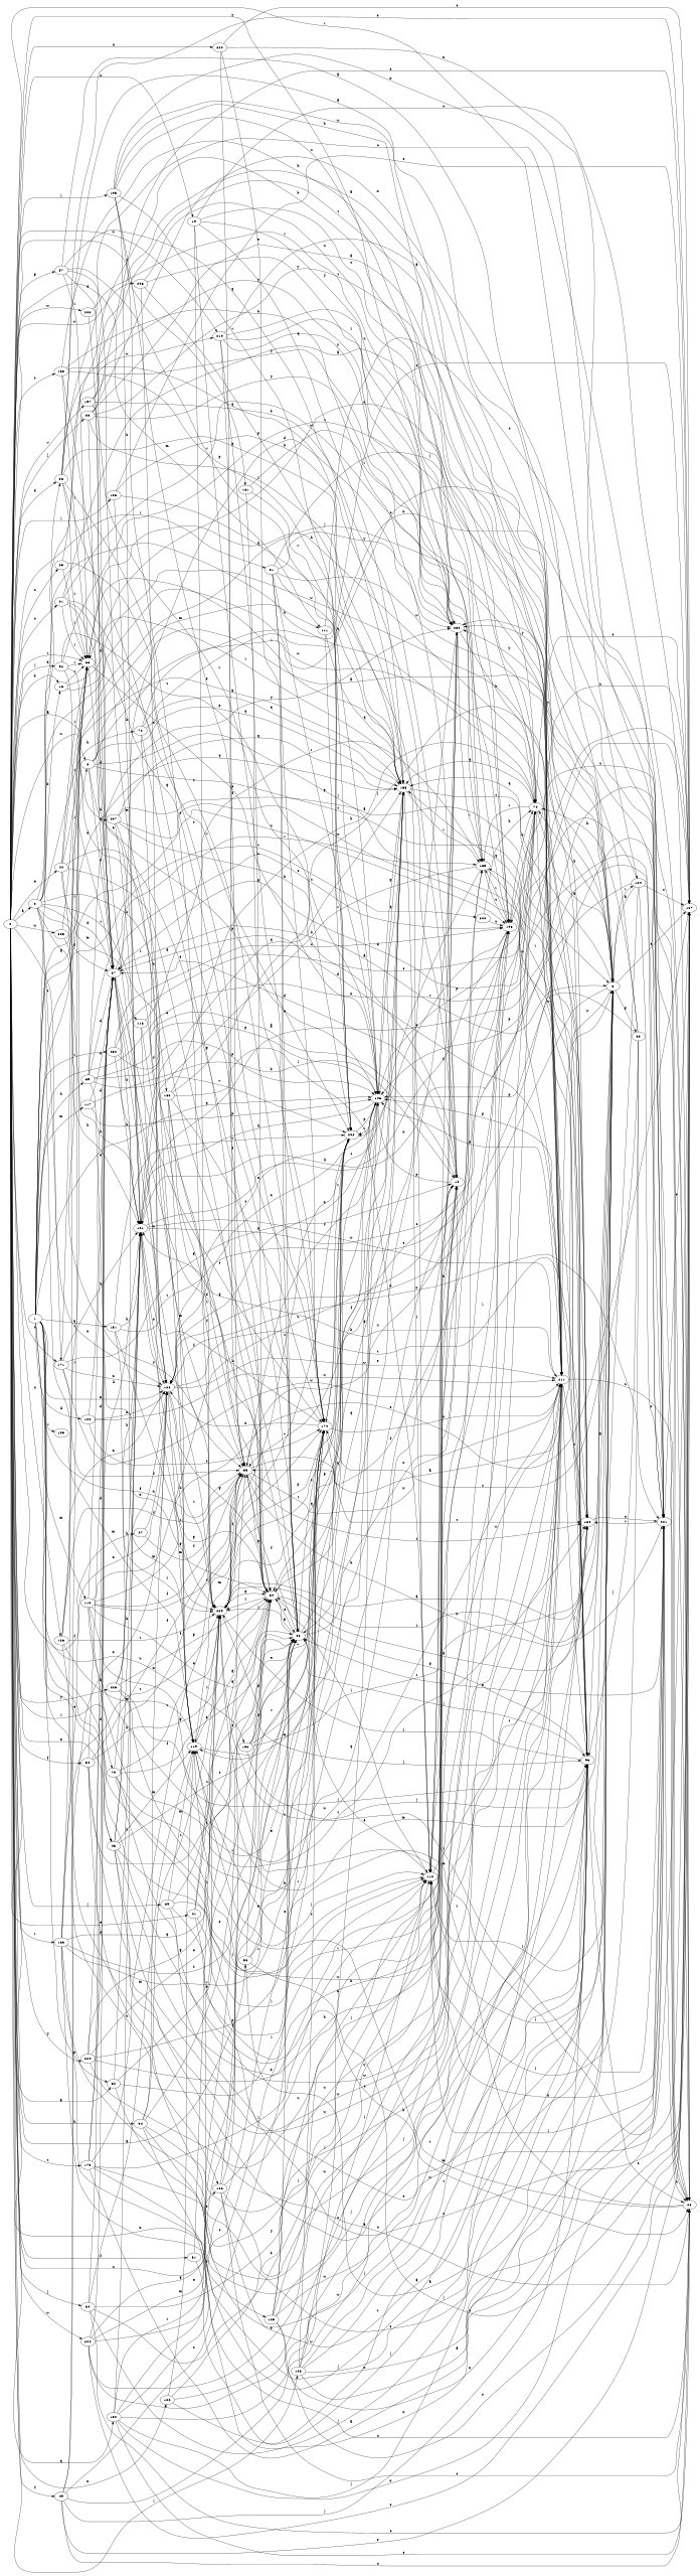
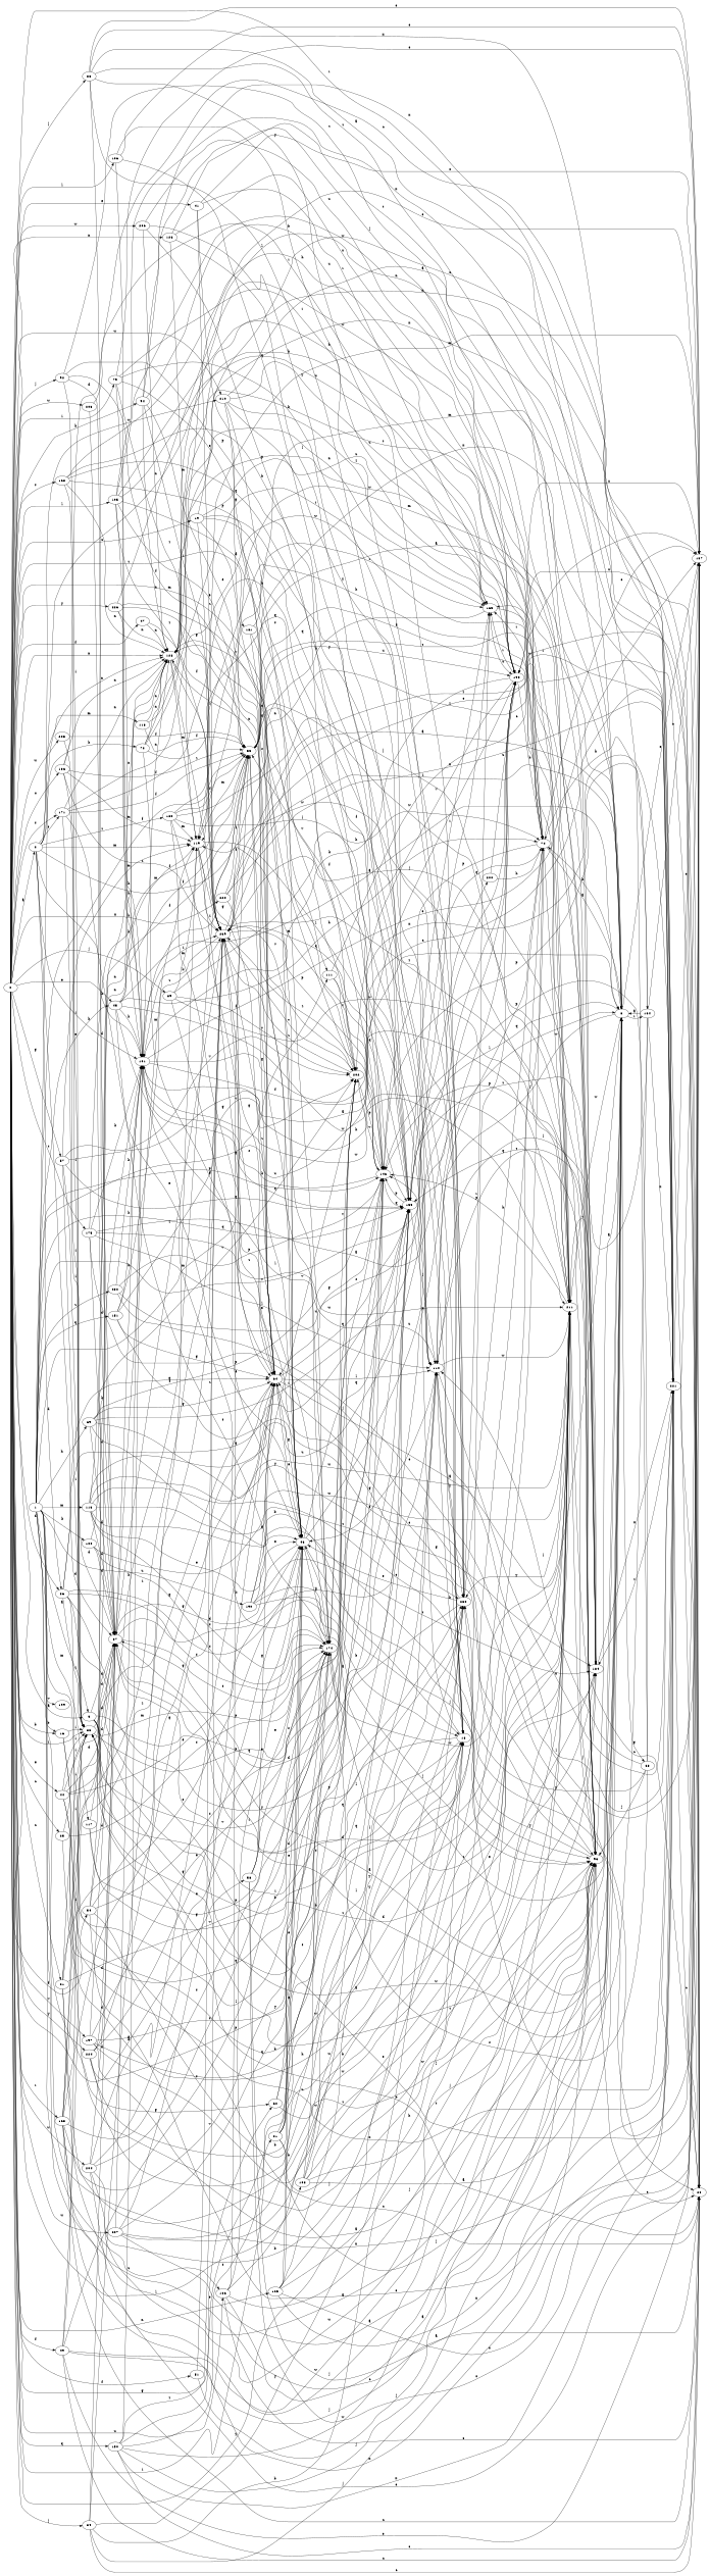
  strict digraph {
    rankdir=LR
    0
    2
    6
    16
    19
    21
    25
    36
    41
    44
    45
    47
    49
    51
    54
    57
    58
    62
    79
    81
    83
    84
    88
    89
    92
    94
    105
    106
    108
    111
    125
    126
    128
    136
    150
    163
    164
    168
    171
    175
    181
    186
    197
    203
    204
    205
    206
    207
    210
    220
    224
    226
    230
    37
    46
    72
    74
    101
    118
    119
    183
    211
    28
    146
    155
    8
    93
    184
    221
    193
    239
    174
    202
    137
    64
    165
    55
    110
    18
    1
    69
    100
    113
    117
    151
    190
    199
    200
    232
    63
    0 -> 2 [label=a]
    0 -> 6 [label=a]
    0 -> 16 [label=b]
    0 -> 19 [label=c]
    0 -> 21 [label=c]
    0 -> 25 [label=c]
    0 -> 36 [label=d]
    0 -> 41 [label=e]
    0 -> 44 [label=e]
    0 -> 45 [label=e]
    0 -> 47 [label=f]
    0 -> 49 [label=f]
    0 -> 51 [label=f]
    0 -> 54 [label=f]
    0 -> 57 [label=g]
    0 -> 58 [label=g]
    0 -> 62 [label=g]
    0 -> 79 [label=i]
    0 -> 81 [label=i]
    0 -> 83 [label=i]
    0 -> 84 [label=j]
    0 -> 88 [label=j]
    0 -> 89 [label=j]
    0 -> 92 [label=j]
    0 -> 94 [label=k]
    0 -> 105 [label=l]
    0 -> 106 [label=l]
    0 -> 108 [label=l]
    0 -> 111 [label=m]
    0 -> 125 [label=n]
    0 -> 126 [label=n]
    0 -> 128 [label=n]
    0 -> 136 [label=o]
    0 -> 150 [label=q]
    0 -> 163 [label=r]
    0 -> 164 [label=r]
    0 -> 168 [label=s]
    0 -> 171 [label=s]
    0 -> 175 [label=t]
    0 -> 181 [label=t]
    0 -> 186 [label=u]
    0 -> 197 [label=v]
    0 -> 203 [label=w]
    0 -> 204 [label=w]
    0 -> 205 [label=w]
    0 -> 206 [label=w]
    0 -> 207 [label=w]
    0 -> 210 [label=w]
    0 -> 220 [label=x]
    0 -> 224 [label=y]
    0 -> 226 [label=y]
    0 -> 230 [label=y]
    2 -> 36 [label=d]
    2 -> 171 [label=s]
    2 -> 210 [label=w]
    2 -> 37 [label=d]
    2 -> 46 [label=e]
    2 -> 72 [label=h]
    2 -> 74 [label=h]
    2 -> 101 [label=k]
    2 -> 118 [label=m]
    2 -> 119 [label=m]
    2 -> 183 [label=t]
    2 -> 211 [label=w]
    6 -> 37 [label=d]
    6 -> 28 [label=c]
    6 -> 146 [label=p]
    6 -> 155 [label=q]
    6 -> 8 [label=a]
    6 -> 93 [label=j]
    6 -> 184 [label=t]
    16 -> 83 [label=i]
    16 -> 211 [label=w]
    16 -> 221 [label=x]
    19 -> 230 [label=y]
    19 -> 28 [label=c]
    19 -> 155 [label=q]
    19 -> 193 [label=u]
    19 -> 239 [label=z]
    19 -> 174 [label=s]
    21 -> 83 [label=i]
    21 -> 46 [label=e]
    21 -> 211 [label=w]
    21 -> 8 [label=a]
    21 -> 239 [label=z]
    21 -> 202 [label=v]
    25 -> 83 [label=i]
    25 -> 74 [label=h]
    25 -> 174 [label=s]
    36 -> 83 [label=i]
    36 -> 230 [label=y]
    36 -> 28 [label=c]
    36 -> 155 [label=q]
    36 -> 8 [label=a]
    36 -> 174 [label=s]
    36 -> 137 [label=o]
    36 -> 64 [label=g]
    41 -> 239 [label=z]
    41 -> 137 [label=o]
    41 -> 64 [label=g]
    41 -> 165 [label=r]
    44 -> 83 [label=i]
    44 -> 37 [label=d]
    44 -> 46 [label=e]
    44 -> 101 [label=k]
    44 -> 155 [label=q]
    44 -> 93 [label=j]
    44 -> 64 [label=g]
    45 -> 74 [label=h]
    45 -> 101 [label=k]
    45 -> 119 [label=m]
    45 -> 211 [label=w]
    45 -> 8 [label=a]
    45 -> 174 [label=s]
    45 -> 55 [label=f]
    45 -> 110 [label=l]
    47 -> 128 [label=n]
    47 -> 55 [label=f]
    49 -> 83 [label=i]
    49 -> 128 [label=n]
    49 -> 211 [label=w]
    49 -> 28 [label=c]
    49 -> 93 [label=j]
    49 -> 174 [label=s]
    49 -> 137 [label=o]
    51 -> 93 [label=j]
    51 -> 239 [label=z]
    54 -> 37 [label=d]
    54 -> 211 [label=w]
    54 -> 174 [label=s]
    54 -> 137 [label=o]
    54 -> 64 [label=g]
    54 -> 55 [label=f]
    57 -> 83 [label=i]
    57 -> 37 [label=d]
    57 -> 119 [label=m]
    57 -> 155 [label=q]
    57 -> 8 [label=a]
    57 -> 202 [label=v]
    58 -> 46 [label=e]
    58 -> 8 [label=a]
    58 -> 174 [label=s]
    58 -> 137 [label=o]
    58 -> 64 [label=g]
    62 -> 46 [label=e]
-   62 -> 101 [label=k]
    62 -> 93 [label=j]
    62 -> 110 [label=l]
    79 -> 46 [label=e]
    79 -> 101 [label=k]
    79 -> 239 [label=z]
    79 -> 137 [label=o]
    79 -> 165 [label=r]
    79 -> 18 [label=b]
    81 -> 230 [label=y]
    81 -> 46 [label=e]
    81 -> 211 [label=w]
    81 -> 146 [label=p]
    81 -> 155 [label=q]
    81 -> 93 [label=j]
    81 -> 174 [label=s]
    83 -> 37 [label=d]
    83 -> 74 [label=h]
    83 -> 146 [label=p]
    84 -> 230 [label=y]
    84 -> 37 [label=d]
    84 -> 119 [label=m]
    84 -> 28 [label=c]
    84 -> 93 [label=j]
    84 -> 18 [label=b]
    88 -> 230 [label=y]
    88 -> 37 [label=d]
    88 -> 8 [label=a]
    88 -> 184 [label=t]
    88 -> 221 [label=x]
    88 -> 137 [label=o]
    88 -> 110 [label=l]
    89 -> 46 [label=e]
    89 -> 74 [label=h]
    89 -> 119 [label=m]
    89 -> 211 [label=w]
    89 -> 202 [label=v]
    92 -> 83 [label=i]
    92 -> 37 [label=d]
    92 -> 146 [label=p]
    92 -> 184 [label=t]
    92 -> 55 [label=f]
    94 -> 128 [label=n]
    94 -> 46 [label=e]
    94 -> 93 [label=j]
    94 -> 221 [label=x]
    94 -> 193 [label=u]
    94 -> 239 [label=z]
    105 -> 46 [label=e]
    105 -> 74 [label=h]
    105 -> 101 [label=k]
    105 -> 211 [label=w]
    105 -> 221 [label=x]
    105 -> 193 [label=u]
    105 -> 239 [label=z]
    105 -> 202 [label=v]
    106 -> 101 [label=k]
    106 -> 155 [label=q]
    106 -> 137 [label=o]
    106 -> 18 [label=b]
    108 -> 211 [label=w]
    108 -> 155 [label=q]
    108 -> 8 [label=a]
    108 -> 93 [label=j]
    108 -> 184 [label=t]
    108 -> 174 [label=s]
    108 -> 110 [label=l]
    111 -> 28 [label=c]
    111 -> 155 [label=q]
    111 -> 202 [label=v]
    125 -> 230 [label=y]
    125 -> 46 [label=e]
    125 -> 74 [label=h]
    125 -> 184 [label=t]
    125 -> 221 [label=x]
    125 -> 137 [label=o]
    125 -> 110 [label=l]
    126 -> 119 [label=m]
    126 -> 184 [label=t]
    126 -> 193 [label=u]
    126 -> 110 [label=l]
    128 -> 119 [label=m]
    128 -> 211 [label=w]
    128 -> 184 [label=t]
    128 -> 221 [label=x]
    128 -> 239 [label=z]
    128 -> 64 [label=g]
    136 -> 83 [label=i]
    136 -> 128 [label=n]
    136 -> 119 [label=m]
    136 -> 28 [label=c]
    136 -> 239 [label=z]
    136 -> 55 [label=f]
    150 -> 46 [label=e]
    150 -> 101 [label=k]
    150 -> 211 [label=w]
    150 -> 28 [label=c]
    150 -> 93 [label=j]
    150 -> 221 [label=x]
    150 -> 239 [label=z]
    150 -> 174 [label=s]
    163 -> 83 [label=i]
    163 -> 128 [label=n]
    163 -> 28 [label=c]
    163 -> 93 [label=j]
    163 -> 221 [label=x]
    163 -> 239 [label=z]
    163 -> 174 [label=s]
    163 -> 202 [label=v]
    163 -> 64 [label=g]
    164 -> 37 [label=d]
    164 -> 146 [label=p]
    164 -> 8 [label=a]
    164 -> 221 [label=x]
    164 -> 137 [label=o]
    164 -> 110 [label=l]
    168 -> 83 [label=i]
    168 -> 128 [label=n]
    168 -> 74 [label=h]
    168 -> 146 [label=p]
    168 -> 155 [label=q]
    168 -> 18 [label=b]
    171 -> 83 [label=i]
    171 -> 128 [label=n]
    171 -> 101 [label=k]
    171 -> 211 [label=w]
    171 -> 55 [label=f]
    171 -> 18 [label=b]
    175 -> 37 [label=d]
    175 -> 101 [label=k]
    175 -> 211 [label=w]
    175 -> 8 [label=a]
    175 -> 93 [label=j]
    175 -> 55 [label=f]
    175 -> 110 [label=l]
    181 -> 202 [label=v]
    181 -> 64 [label=g]
    181 -> 165 [label=r]
    186 -> 46 [label=e]
    186 -> 28 [label=c]
    186 -> 8 [label=a]
    186 -> 93 [label=j]
    186 -> 55 [label=f]
    186 -> 18 [label=b]
    197 -> 230 [label=y]
    197 -> 37 [label=d]
    197 -> 8 [label=a]
    197 -> 184 [label=t]
    197 -> 202 [label=v]
    197 -> 18 [label=b]
    203 -> 37 [label=d]
    203 -> 165 [label=r]
    204 -> 37 [label=d]
    204 -> 46 [label=e]
    204 -> 211 [label=w]
    204 -> 174 [label=s]
    204 -> 137 [label=o]
    204 -> 64 [label=g]
    204 -> 18 [label=b]
    205 -> 83 [label=i]
    205 -> 55 [label=f]
    206 -> 128 [label=n]
    206 -> 230 [label=y]
    206 -> 146 [label=p]
    206 -> 193 [label=u]
    207 -> 101 [label=k]
    207 -> 211 [label=w]
    207 -> 155 [label=q]
    207 -> 8 [label=a]
    207 -> 64 [label=g]
    207 -> 18 [label=b]
    210 -> 230 [label=y]
    210 -> 8 [label=a]
    210 -> 193 [label=u]
    210 -> 174 [label=s]
    210 -> 165 [label=z]
    210 -> 55 [label=f]
    220 -> 46 [label=e]
    220 -> 221 [label=x]
    220 -> 137 [label=o]
    220 -> 55 [label=f]
    224 -> 37 [label=d]
    224 -> 46 [label=e]
    224 -> 146 [label=p]
    224 -> 193 [label=u]
    224 -> 64 [label=g]
    224 -> 18 [label=b]
    226 -> 128 [label=n]
    226 -> 101 [label=k]
    226 -> 211 [label=w]
    226 -> 202 [label=v]
    226 -> 64 [label=g]
    230 -> 37 [label=d]
    230 -> 46 [label=e]
    230 -> 74 [label=h]
    230 -> 64 [label=g]
    230 -> 165 [label=r]
    37 -> 101 [label=k]
    37 -> 119 [label=m]
    37 -> 8 [label=a]
    37 -> 193 [label=u]
    37 -> 239 [label=z]
    37 -> 174 [label=s]
    46 -> 37 [label=d]
    46 -> 155 [label=q]
    46 -> 93 [label=j]
    46 -> 193 [label=u]
    46 -> 239 [label=z]
    46 -> 174 [label=s]
    46 -> 64 [label=g]
    46 -> 55 [label=f]
    72 -> 128 [label=n]
    72 -> 155 [label=q]
    72 -> 221 [label=x]
    72 -> 137 [label=o]
    72 -> 64 [label=g]
    74 -> 211 [label=w]
    74 -> 146 [label=p]
    74 -> 155 [label=q]
    74 -> 8 [label=a]
    74 -> 137 [label=o]
    74 -> 165 [label=r]
    74 -> 55 [label=f]
    74 -> 110 [label=l]
    101 -> 128 [label=n]
    101 -> 211 [label=w]
    101 -> 28 [label=c]
    101 -> 155 [label=q]
    101 -> 221 [label=x]
    101 -> 239 [label=z]
    101 -> 137 [label=o]
    118 -> 128 [label=n]
    118 -> 165 [label=r]
    118 -> 55 [label=f]
    119 -> 239 [label=z]
    119 -> 202 [label=v]
    119 -> 64 [label=g]
    119 -> 110 [label=l]
    183 -> 74 [label=h]
    183 -> 119 [label=m]
    183 -> 93 [label=j]
    183 -> 174 [label=s]
    183 -> 64 [label=g]
    183 -> 55 [label=f]
    183 -> 110 [label=l]
    211 -> 230 [label=y]
    211 -> 37 [label=d]
    211 -> 101 [label=k]
    211 -> 28 [label=c]
    211 -> 146 [label=p]
    211 -> 93 [label=j]
    211 -> 184 [label=t]
    28 -> 119 [label=m]
    28 -> 193 [label=u]
    28 -> 239 [label=z]
    146 -> 128 [label=n]
    146 -> 101 [label=k]
    146 -> 119 [label=m]
    146 -> 155 [label=q]
    146 -> 239 [label=z]
    146 -> 174 [label=s]
    146 -> 202 [label=v]
    146 -> 64 [label=g]
    155 -> 83 [label=i]
    155 -> 146 [label=p]
    155 -> 184 [label=t]
    155 -> 165 [label=r]
    155 -> 55 [label=f]
    155 -> 110 [label=l]
    8 -> 128 [label=n]
    8 -> 164 [label=r]
    8 -> 74 [label=h]
    8 -> 119 [label=m]
    8 -> 211 [label=w]
    8 -> 155 [label=q]
    8 -> 239 [label=z]
    8 -> 137 [label=o]
    8 -> 110 [label=l]
    8 -> 63 [label=g]
    93 -> 230 [label=y]
    93 -> 28 [label=c]
    93 -> 146 [label=p]
    93 -> 155 [label=q]
    93 -> 8 [label=a]
    93 -> 239 [label=z]
    93 -> 64 [label=g]
    93 -> 165 [label=r]
    184 -> 221 [label=x]
    221 -> 46 [label=e]
    221 -> 28 [label=c]
    221 -> 184 [label=t]
    221 -> 239 [label=z]
    221 -> 137 [label=o]
    221 -> 110 [label=l]
    193 -> 74 [label=h]
    193 -> 101 [label=k]
    193 -> 202 [label=v]
    193 -> 165 [label=r]
    239 -> 101 [label=k]
    239 -> 146 [label=p]
    239 -> 155 [label=q]
    239 -> 8 [label=a]
    239 -> 93 [label=j]
    239 -> 202 [label=v]
    239 -> 64 [label=g]
    239 -> 55 [label=f]
    174 -> 128 [label=n]
    174 -> 101 [label=k]
    174 -> 211 [label=w]
    174 -> 184 [label=t]
    174 -> 202 [label=v]
    202 -> 128 [label=n]
    202 -> 146 [label=p]
    202 -> 239 [label=z]
    137 -> 119 [label=m]
    137 -> 193 [label=u]
    64 -> 46 [label=e]
    64 -> 155 [label=q]
    64 -> 8 [label=a]
    64 -> 239 [label=z]
    64 -> 110 [label=l]
    165 -> 128 [label=n]
    165 -> 101 [label=k]
    165 -> 211 [label=w]
    165 -> 193 [label=u]
    55 -> 119 [label=m]
    55 -> 211 [label=w]
    55 -> 8 [label=a]
    55 -> 184 [label=t]
    55 -> 221 [label=x]
    55 -> 193 [label=u]
    55 -> 64 [label=g]
    110 -> 230 [label=y]
    110 -> 46 [label=e]
    110 -> 211 [label=w]
    110 -> 184 [label=t]
    110 -> 221 [label=x]
    110 -> 18 [label=b]
    18 -> 83 [label=i]
    18 -> 37 [label=d]
    18 -> 146 [label=p]
    18 -> 55 [label=f]
    1 -> 6 [label=a]
    1 -> 16 [label=b]
    1 -> 45 [label=e]
    1 -> 62 [label=g]
    1 -> 111 [label=m]
    1 -> 128 [label=n]
    1 -> 186 [label=u]
    1 -> 28 [label=c]
    1 -> 146 [label=p]
    1 -> 155 [label=q]
    1 -> 221 [label=x]
    1 -> 193 [label=u]
    1 -> 55 [label=f]
    1 -> 110 [label=l]
    1 -> 69 [label=h]
    1 -> 100 [label=k]
    1 -> 113 [label=m]
    1 -> 117 [label=m]
    1 -> 151 [label=q]
    1 -> 190 [label=u]
    1 -> 199 [label=v]
    1 -> 200 [label=v]
    1 -> 232 [label=z]
    69 -> 230 [label=y]
    69 -> 37 [label=d]
    69 -> 146 [label=p]
    69 -> 202 [label=v]
    69 -> 64 [label=g]
    69 -> 165 [label=r]
    69 -> 18 [label=b]
    100 -> 128 [label=n]
    100 -> 37 [label=d]
    100 -> 211 [label=w]
    100 -> 174 [label=s]
    113 -> 37 [label=d]
    113 -> 46 [label=e]
    113 -> 211 [label=w]
    113 -> 93 [label=j]
    113 -> 184 [label=t]
    113 -> 193 [label=u]
    113 -> 174 [label=s]
    113 -> 137 [label=o]
    113 -> 55 [label=f]
    117 -> 37 [label=d]
    117 -> 146 [label=p]
    117 -> 18 [label=b]
    151 -> 101 [label=k]
    151 -> 28 [label=c]
    151 -> 239 [label=z]
    151 -> 202 [label=v]
    151 -> 64 [label=g]
    190 -> 46 [label=e]
    190 -> 93 [label=j]
    190 -> 184 [label=t]
    190 -> 202 [label=v]
    190 -> 64 [label=g]
    190 -> 18 [label=b]
    200 -> 74 [label=h]
    200 -> 193 [label=u]
    232 -> 101 [label=k]
    232 -> 146 [label=p]
    232 -> 193 [label=u]
    232 -> 137 [label=o]
    63 -> 230 [label=y]
    63 -> 74 [label=h]
    63 -> 146 [label=p]
    63 -> 93 [label=j]
    63 -> 174 [label=s]
    63 -> 110 [label=l]
  }
